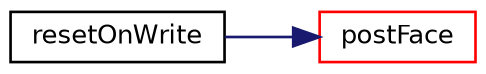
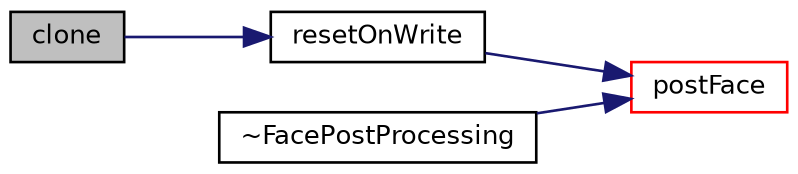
  digraph {
    rankdir=LR
    node [color=black fontname=Helvetica fontsize=10 shape=record]
    edge [color=midnightblue fontname=Helvetica fontsize=10 labelfontname=Helvetica labelfontsize=10 style=solid]
+   n1 [fillcolor=grey75 fontcolor=black height=0.2 label=clone style=filled width=0.4]
    n2 [height=0.2 label=resetOnWrite width=0.4]
    n3 [color=red height=0.2 label=postFace width=0.4]
+   n4 [height=0.2 label="~FacePostProcessing" width=0.4]
+   n1 -> n2
    n2 -> n3
+   n4 -> n3
  }
